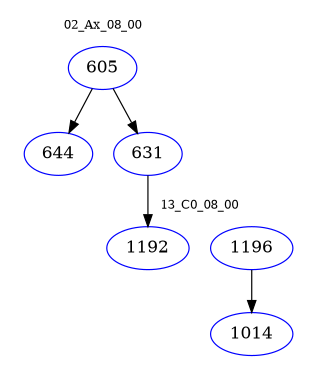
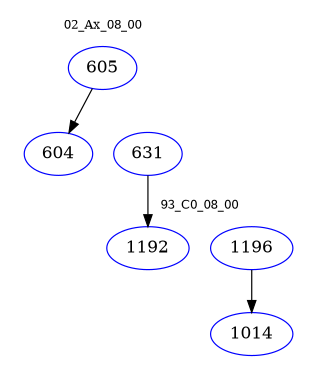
  digraph {
    node [color=blue]
    edge [color=black]
    n1 [label=605]
-   n2 [label=644]
+   n2 [label=604]
    n3 [label=631]
    n4 [label=1196]
    n5 [label=1192]
    n6 [label=1014]
    subgraph cluster_1 {
      color=white
      fontsize=10
      label="02_Ax_08_00"
      n1
      n2
      n3
    }
    subgraph cluster_2 {
      color=white
      fontsize=10
-     label="13_C0_08_00"
+     label="93_C0_08_00"
      n4
      n5
      n6
    }
    n1 -> n2
-   n1 -> n3
    n3 -> n5
    n4 -> n6
  }
